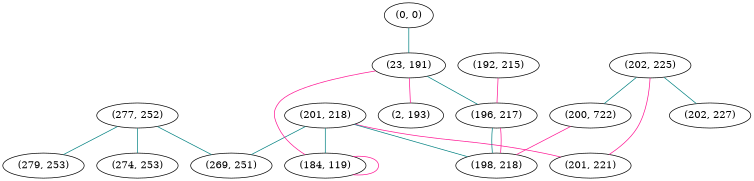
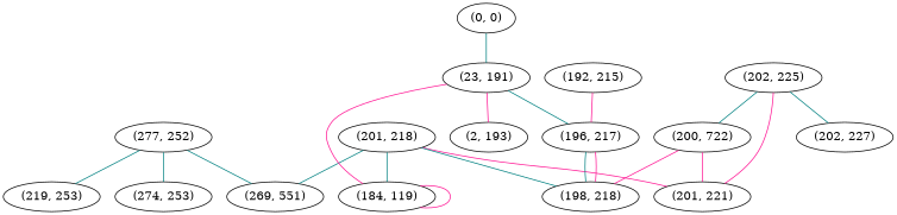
  graph {
    edge [color=teal weight=1]
    "(201, 218)"
-   "(269, 251)"
+   "(269, 251)" [label="(269, 551)"]
    "(184, 119)"
    "(201, 221)"
    "(198, 218)"
    "(0, 0)"
    "(23, 191)"
    "(2, 193)"
    "(196, 217)"
    n10 [label="(192, 215)"]
    "(202, 225)"
    n12 [label="(200, 722)"]
    "(202, 227)"
    "(277, 252)"
-   "(279, 253)"
+   "(279, 253)" [label="(219, 253)"]
    "(274, 253)"
    "(201, 218)" -- "(269, 251)"
    "(201, 218)" -- "(184, 119)"
    "(201, 218)" -- "(201, 221)" [color=deeppink]
    "(201, 218)" -- "(198, 218)"
    "(184, 119)" -- "(184, 119)" [color=deeppink weight=2]
    "(0, 0)" -- "(23, 191)" [weight=4]
    "(23, 191)" -- "(184, 119)" [color=deeppink]
    "(23, 191)" -- "(2, 193)" [color=deeppink]
    "(23, 191)" -- "(196, 217)"
    "(196, 217)" -- "(198, 218)"
    "(196, 217)" -- "(198, 218)" [color=deeppink]
    n10 -- "(196, 217)" [color=deeppink]
    "(202, 225)" -- "(201, 221)" [color=deeppink]
    "(202, 225)" -- n12
    "(202, 225)" -- "(202, 227)"
+   n12 -- "(201, 221)" [color=deeppink]
    n12 -- "(198, 218)" [color=deeppink]
    "(277, 252)" -- "(269, 251)"
    "(277, 252)" -- "(279, 253)"
    "(277, 252)" -- "(274, 253)"
  }
